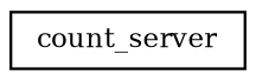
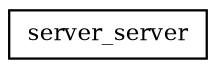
  digraph {
    rankdir=LR
    fontname="DejaVu Serif"
-   n1 [color=black fillcolor=white fontname="DejaVu Serif" fontsize=10 height=0.2 label=count_server shape=record style=filled width=0.4]
+   n1 [color=black fillcolor=white fontname="DejaVu Serif" fontsize=10 height=0.2 label=server_server shape=record style=filled width=0.4]
  }
